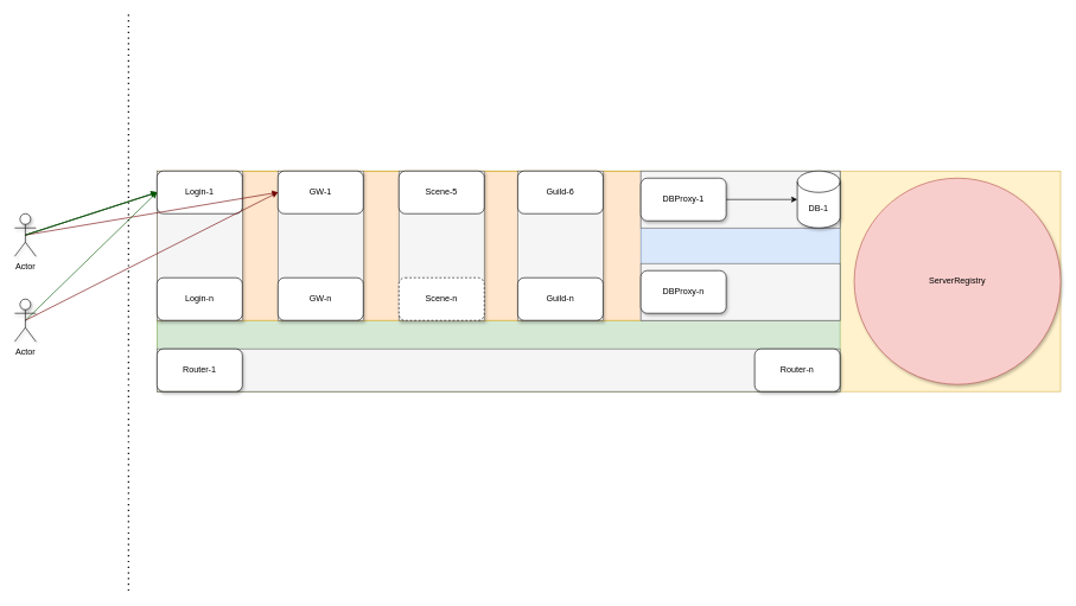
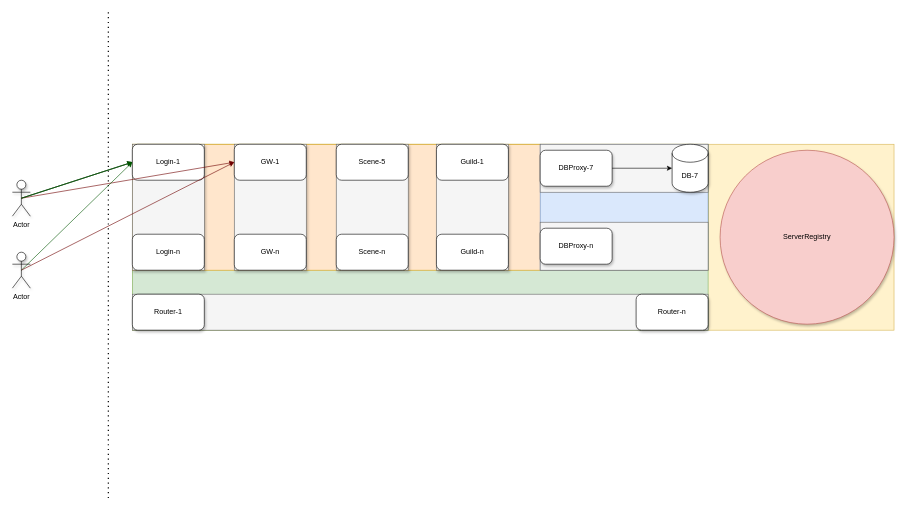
  <mxCell id="0" value="" />
  <mxCell id="1" parent="0" />
  <mxCell id="2" value="" style="endArrow=none;dashed=1;html=1;dashPattern=1 3;strokeWidth=2;" edge="1" parent="1"><mxGeometry width="50" height="50" relative="1" as="geometry"><mxPoint x="180" y="20" as="sourcePoint" /><mxPoint x="180" y="830" as="targetPoint" /><Array as="points" /></mxGeometry></mxCell>
  <mxCell id="3" value="Actor" style="shape=umlActor;verticalLabelPosition=bottom;verticalAlign=top;html=1;outlineConnect=0;shadow=1;" vertex="1" parent="1"><mxGeometry x="20" y="300" width="30" height="60" as="geometry" /></mxCell>
  <mxCell id="4" value="" style="group;fillColor=#fff2cc;strokeColor=#d6b656;" vertex="1" connectable="0" parent="1"><mxGeometry x="220" y="240" width="1270" height="310" as="geometry" /></mxCell>
  <mxCell id="5" value="ServerRegistry" style="ellipse;whiteSpace=wrap;html=1;aspect=fixed;shadow=1;fillColor=#f8cecc;strokeColor=#b85450;" vertex="1" parent="4"><mxGeometry x="980" y="10" width="290" height="290" as="geometry" /></mxCell>
  <mxCell id="6" value="" style="group;fillColor=#d5e8d4;strokeColor=#82b366;" vertex="1" connectable="0" parent="4"><mxGeometry width="960" height="310" as="geometry" /></mxCell>
  <mxCell id="7" value="" style="group;fillColor=#f5f5f5;strokeColor=#666666;fontColor=#333333;" vertex="1" connectable="0" parent="6"><mxGeometry y="250" width="960" height="60" as="geometry" /></mxCell>
  <mxCell id="8" value="" style="group" vertex="1" connectable="0" parent="7"><mxGeometry width="627" height="60" as="geometry" /></mxCell>
  <mxCell id="9" value="Router-1" style="rounded=1;whiteSpace=wrap;html=1;shadow=1;" vertex="1" parent="8"><mxGeometry width="120" height="60" as="geometry" /></mxCell>
  <mxCell id="10" value="Router-n" style="rounded=1;whiteSpace=wrap;html=1;shadow=1;" vertex="1" parent="7"><mxGeometry x="840" width="120" height="60" as="geometry" /></mxCell>
  <mxCell id="11" value="" style="group;fillColor=#ffe6cc;strokeColor=#d79b00;" vertex="1" connectable="0" parent="6"><mxGeometry width="960" height="210" as="geometry" /></mxCell>
  <mxCell id="12" value="" style="group;shadow=1;fillColor=#f5f5f5;strokeColor=#666666;fontColor=#333333;" vertex="1" connectable="0" parent="11"><mxGeometry x="170" width="120" height="210" as="geometry" /></mxCell>
  <mxCell id="13" value="GW-1" style="rounded=1;whiteSpace=wrap;html=1;" vertex="1" parent="12"><mxGeometry width="120" height="60" as="geometry" /></mxCell>
  <mxCell id="14" value="GW-n" style="rounded=1;whiteSpace=wrap;html=1;" vertex="1" parent="12"><mxGeometry y="150" width="120" height="60" as="geometry" /></mxCell>
  <mxCell id="15" style="edgeStyle=orthogonalEdgeStyle;rounded=0;orthogonalLoop=1;jettySize=auto;html=1;exitX=0.5;exitY=1;exitDx=0;exitDy=0;" edge="1" parent="12" source="13" target="13"><mxGeometry relative="1" as="geometry" /></mxCell>
  <mxCell id="16" value="" style="group;shadow=1;fillColor=#f5f5f5;strokeColor=#666666;fontColor=#333333;" vertex="1" connectable="0" parent="11"><mxGeometry x="340" width="120" height="210" as="geometry" /></mxCell>
  <mxCell id="17" value="Scene-5" style="rounded=1;whiteSpace=wrap;html=1;" vertex="1" parent="16"><mxGeometry width="120" height="60" as="geometry" /></mxCell>
- <mxCell id="18" value="Scene-n" style="rounded=1;whiteSpace=wrap;html=1;dashed=1;" vertex="1" parent="16"><mxGeometry y="150" width="120" height="60" as="geometry" /></mxCell>
+ <mxCell id="18" value="Scene-n" style="rounded=1;whiteSpace=wrap;html=1;" vertex="1" parent="16"><mxGeometry y="150" width="120" height="60" as="geometry" /></mxCell>
  <mxCell id="19" style="edgeStyle=orthogonalEdgeStyle;rounded=0;orthogonalLoop=1;jettySize=auto;html=1;exitX=0.5;exitY=1;exitDx=0;exitDy=0;" edge="1" parent="16" source="17" target="17"><mxGeometry relative="1" as="geometry" /></mxCell>
  <mxCell id="20" value="" style="group;shadow=1;fillColor=#f5f5f5;strokeColor=#666666;fontColor=#333333;" vertex="1" connectable="0" parent="11"><mxGeometry x="507" width="120" height="210" as="geometry" /></mxCell>
- <mxCell id="21" value="Guild-6" style="rounded=1;whiteSpace=wrap;html=1;" vertex="1" parent="20"><mxGeometry width="120" height="60" as="geometry" /></mxCell>
+ <mxCell id="21" value="Guild-1" style="rounded=1;whiteSpace=wrap;html=1;" vertex="1" parent="20"><mxGeometry width="120" height="60" as="geometry" /></mxCell>
  <mxCell id="22" value="Guild-n" style="rounded=1;whiteSpace=wrap;html=1;" vertex="1" parent="20"><mxGeometry y="150" width="120" height="60" as="geometry" /></mxCell>
  <mxCell id="23" style="edgeStyle=orthogonalEdgeStyle;rounded=0;orthogonalLoop=1;jettySize=auto;html=1;exitX=0.5;exitY=1;exitDx=0;exitDy=0;" edge="1" parent="20" source="21" target="21"><mxGeometry relative="1" as="geometry" /></mxCell>
  <mxCell id="24" value="" style="group;shadow=1;fillColor=#f5f5f5;strokeColor=#666666;fontColor=#333333;" vertex="1" connectable="0" parent="11"><mxGeometry width="120" height="210" as="geometry" /></mxCell>
  <mxCell id="25" value="Login-1" style="rounded=1;whiteSpace=wrap;html=1;" vertex="1" parent="24"><mxGeometry width="120" height="60" as="geometry" /></mxCell>
  <mxCell id="26" value="Login-n" style="rounded=1;whiteSpace=wrap;html=1;" vertex="1" parent="24"><mxGeometry y="150" width="120" height="60" as="geometry" /></mxCell>
  <mxCell id="27" style="edgeStyle=orthogonalEdgeStyle;rounded=0;orthogonalLoop=1;jettySize=auto;html=1;exitX=0.5;exitY=1;exitDx=0;exitDy=0;" edge="1" parent="24" source="25" target="25"><mxGeometry relative="1" as="geometry" /></mxCell>
  <mxCell id="28" value="" style="group;fillColor=#dae8fc;strokeColor=#6c8ebf;" vertex="1" connectable="0" parent="11"><mxGeometry x="680" width="280" height="210" as="geometry" /></mxCell>
  <mxCell id="29" value="" style="group;fillColor=#f5f5f5;strokeColor=#666666;fontColor=#333333;" vertex="1" connectable="0" parent="28"><mxGeometry width="280" height="80" as="geometry" /></mxCell>
- <mxCell id="30" value="DBProxy-1" style="rounded=1;whiteSpace=wrap;html=1;shadow=1;" vertex="1" parent="29"><mxGeometry y="10" width="120" height="60" as="geometry" /></mxCell>
- <mxCell id="31" value="DB-1" style="shape=cylinder3;whiteSpace=wrap;html=1;boundedLbl=1;backgroundOutline=1;size=15;shadow=1;" vertex="1" parent="29"><mxGeometry x="220" width="60" height="80" as="geometry" /></mxCell>
+ <mxCell id="30" value="DBProxy-7" style="rounded=1;whiteSpace=wrap;html=1;shadow=1;" vertex="1" parent="29"><mxGeometry y="10" width="120" height="60" as="geometry" /></mxCell>
+ <mxCell id="31" value="DB-7" style="shape=cylinder3;whiteSpace=wrap;html=1;boundedLbl=1;backgroundOutline=1;size=15;shadow=1;" vertex="1" parent="29"><mxGeometry x="220" width="60" height="80" as="geometry" /></mxCell>
  <mxCell id="32" style="edgeStyle=orthogonalEdgeStyle;rounded=0;orthogonalLoop=1;jettySize=auto;html=1;entryX=0;entryY=0.5;entryDx=0;entryDy=0;entryPerimeter=0;" edge="1" parent="29" source="30" target="31"><mxGeometry relative="1" as="geometry" /></mxCell>
  <mxCell id="33" value="" style="group;fillColor=#f5f5f5;strokeColor=#666666;fontColor=#333333;" vertex="1" connectable="0" parent="28"><mxGeometry y="130" width="280" height="80" as="geometry" /></mxCell>
  <mxCell id="34" value="DBProxy-n" style="rounded=1;whiteSpace=wrap;html=1;shadow=1;" vertex="1" parent="33"><mxGeometry y="10" width="120" height="60" as="geometry" /></mxCell>
  <mxCell id="35" value="" style="endArrow=classic;html=1;exitX=0.5;exitY=0.5;exitDx=0;exitDy=0;exitPerimeter=0;entryX=0;entryY=0.5;entryDx=0;entryDy=0;" edge="1" parent="1" source="3" target="25"><mxGeometry width="50" height="50" relative="1" as="geometry"><mxPoint x="50" y="240" as="sourcePoint" /><mxPoint x="100" y="190" as="targetPoint" /></mxGeometry></mxCell>
  <mxCell id="36" value="" style="endArrow=classic;html=1;exitX=0.5;exitY=0.5;exitDx=0;exitDy=0;exitPerimeter=0;entryX=0;entryY=0.5;entryDx=0;entryDy=0;fillColor=#a20025;strokeColor=#6F0000;" edge="1" parent="1" source="3" target="13"><mxGeometry width="50" height="50" relative="1" as="geometry"><mxPoint x="60" y="370" as="sourcePoint" /><mxPoint x="110" y="320" as="targetPoint" /></mxGeometry></mxCell>
  <mxCell id="37" value="" style="endArrow=classic;html=1;exitX=0.5;exitY=0.5;exitDx=0;exitDy=0;exitPerimeter=0;entryX=0;entryY=0.5;entryDx=0;entryDy=0;fillColor=#008a00;strokeColor=#005700;" edge="1" parent="1" source="39" target="25"><mxGeometry width="50" height="50" relative="1" as="geometry"><mxPoint x="35" as="sourcePoint" y="450" /><mxPoint x="220" y="380" as="targetPoint" /></mxGeometry></mxCell>
  <mxCell id="38" value="" style="endArrow=classic;html=1;exitX=0.5;exitY=0.5;exitDx=0;exitDy=0;exitPerimeter=0;entryX=0;entryY=0.5;entryDx=0;entryDy=0;fillColor=#a20025;strokeColor=#6F0000;" edge="1" parent="1" source="39" target="13"><mxGeometry width="50" height="50" relative="1" as="geometry"><mxPoint x="35" as="sourcePoint" y="450" /><mxPoint x="390" y="380" as="targetPoint" /></mxGeometry></mxCell>
  <mxCell id="39" value="Actor" style="shape=umlActor;verticalLabelPosition=bottom;verticalAlign=top;html=1;outlineConnect=0;shadow=1;" vertex="1" parent="1"><mxGeometry x="20" y="420" width="30" height="60" as="geometry" /></mxCell>
  <mxCell id="40" value="" style="endArrow=classic;html=1;exitX=0.5;exitY=0.5;exitDx=0;exitDy=0;exitPerimeter=0;entryX=0;entryY=0.5;entryDx=0;entryDy=0;fillColor=#008a00;strokeColor=#005700;" edge="1" parent="1"><mxGeometry width="50" height="50" relative="1" as="geometry"><mxPoint x="35" y="330" as="sourcePoint" /><mxPoint x="220" y="270" as="targetPoint" /></mxGeometry></mxCell>
  <mxCell id="41" value="" style="endArrow=classic;html=1;exitX=0.5;exitY=0.5;exitDx=0;exitDy=0;exitPerimeter=0;entryX=0;entryY=0.5;entryDx=0;entryDy=0;fillColor=#008a00;strokeColor=#005700;" edge="1" parent="1"><mxGeometry width="50" height="50" relative="1" as="geometry"><mxPoint x="35" y="330" as="sourcePoint" /><mxPoint x="220" y="270" as="targetPoint" /></mxGeometry></mxCell>
